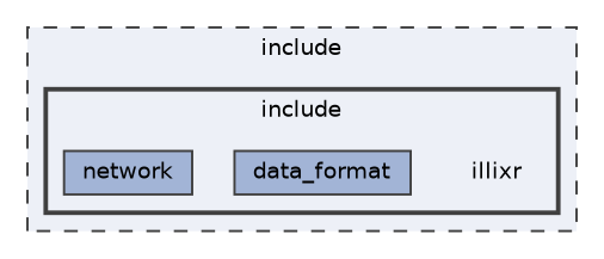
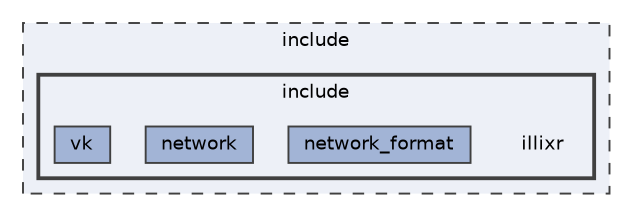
  digraph {
    compound=true
    node [fontname=Helvetica fontsize=10 shape=box color=grey25 fillcolor="#a2b4d6" style=filled]
    n1 [height=0.2 label=illixr shape=plaintext width=0.4 color="" fillcolor="" style=""]
-   n2 [height=0.2 label=data_format width=0.4]
+   n2 [height=0.2 label=network_format width=0.4]
    n3 [height=0.2 label=network width=0.4]
+   n4 [height=0.2 label=vk width=0.4]
    subgraph cluster_1 {
      bgcolor="#edf0f7"
      fontname=Helvetica
      fontsize=10
      label=include
      pencolor=grey25
      style="filled,dashed"
      subgraph cluster_2 {
        bgcolor="#edf0f7"
        fontname=Helvetica
        fontsize=10
        pencolor=grey25
        style="filled,bold"
        n1
        n2
        n3
+       n4
      }
    }
  }
